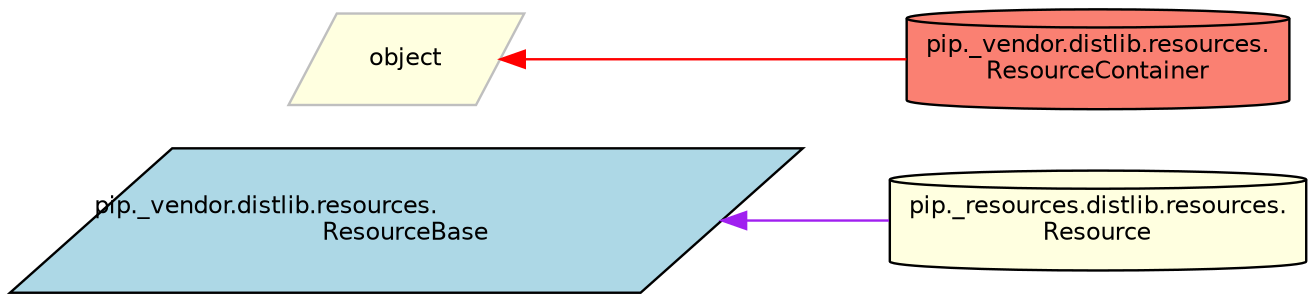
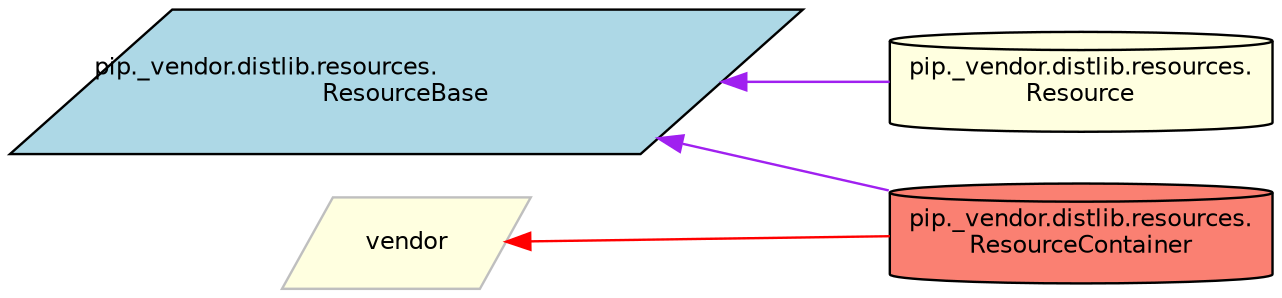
  digraph {
    rankdir=LR
    node [color=black fillcolor=lightyellow fontname=Helvetica fontsize=10 shape=parallelogram style=filled]
    edge [color=purple dir=back fontname=Helvetica fontsize=10 labelfontname=Helvetica labelfontsize=10 style=solid]
    n1 [fillcolor=lightblue fontcolor=black height=0.2 label="pip._vendor.distlib.resources.\lResourceBase" width=0.4]
-   n2 [height=0.2 label="pip._resources.distlib.resources.\lResource" shape=cylinder width=0.4]
+   n2 [height=0.2 label="pip._vendor.distlib.resources.\lResource" shape=cylinder width=0.4]
    n3 [fillcolor=salmon height=0.2 label="pip._vendor.distlib.resources.\lResourceContainer" shape=cylinder width=0.4]
-   n4 [color=grey75 height=0.2 label=object width=0.4]
+   n4 [color=grey75 height=0.2 label=vendor width=0.4]
    n1 -> n2
+   n1 -> n3
    n4 -> n3 [color=red]
  }
